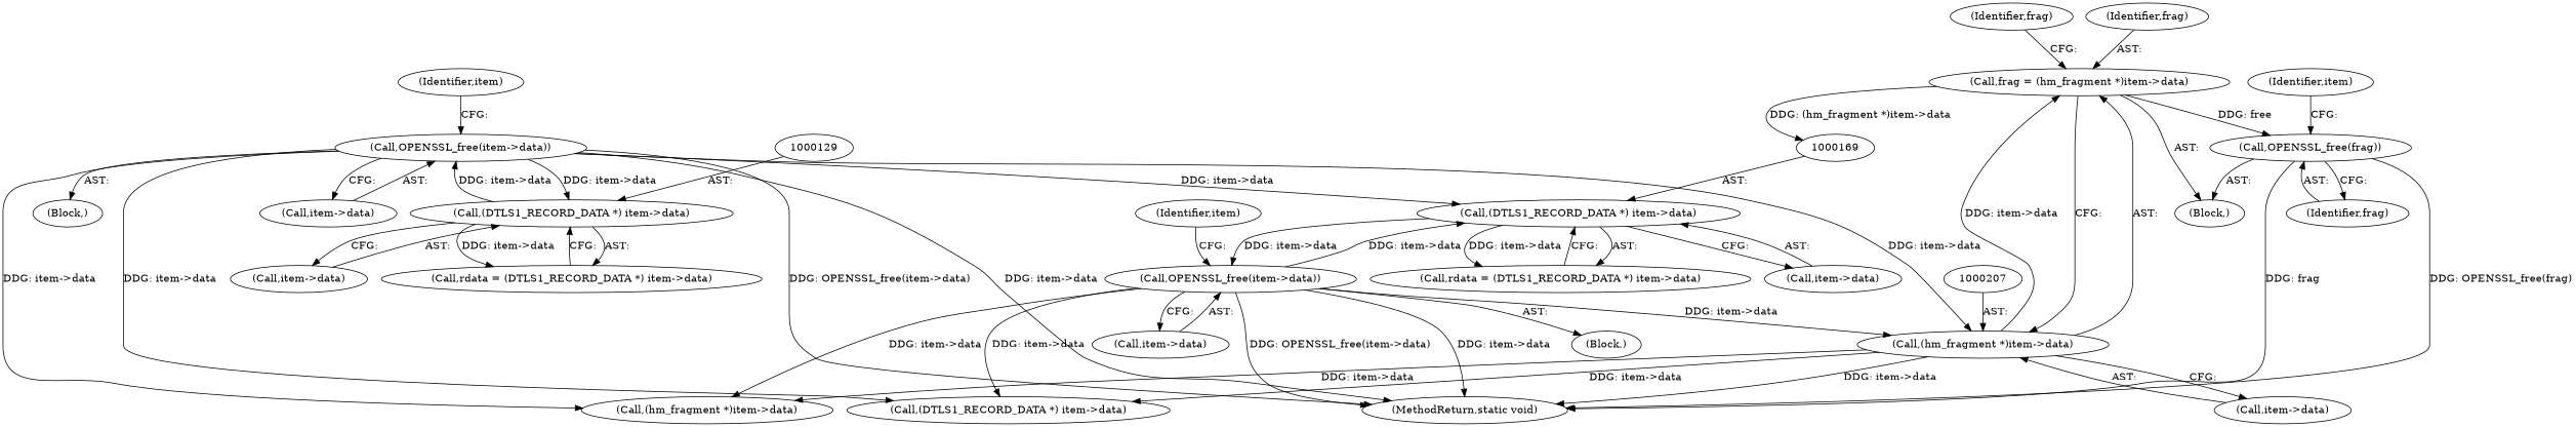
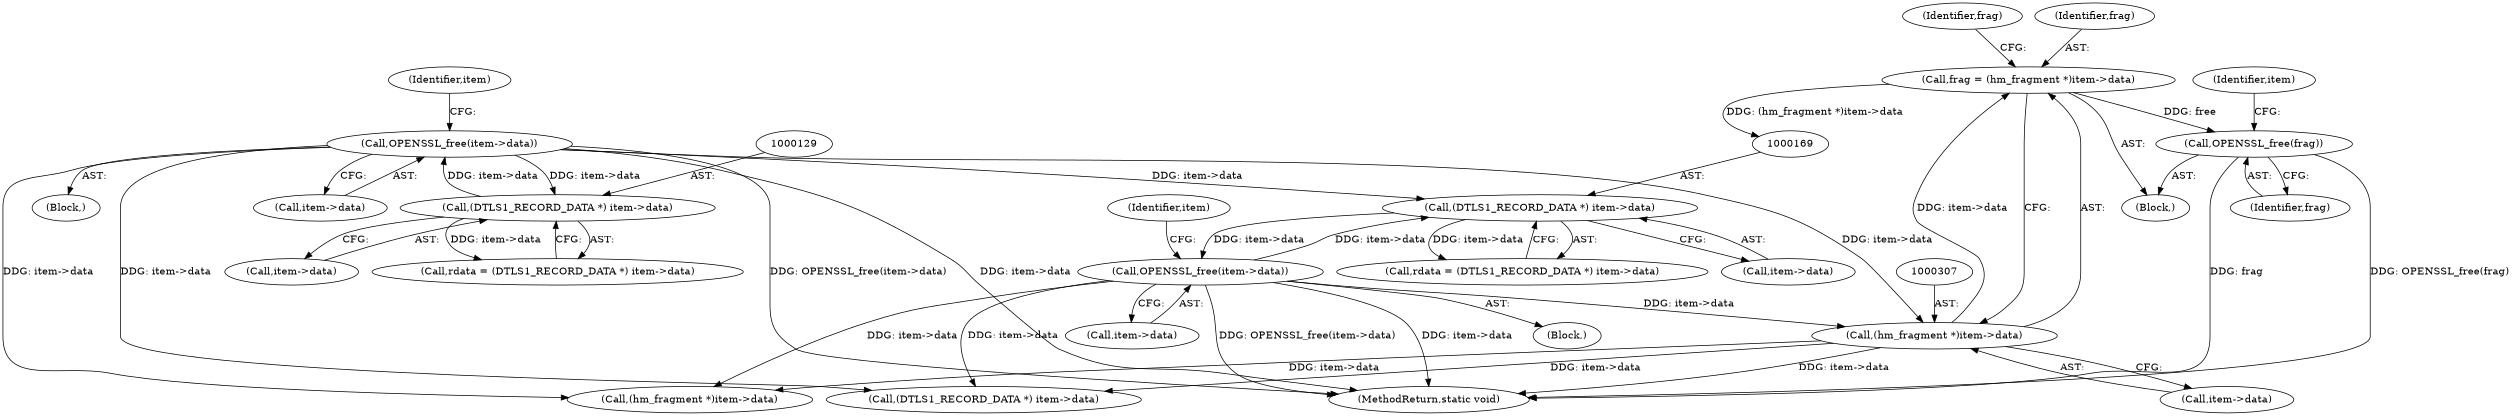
  digraph {
    n1 [label="(Call,frag = (hm_fragment *)item->data)"]
    n2 [label="(Call,(hm_fragment *)item->data)"]
    n3 [label="(Call,OPENSSL_free(frag))"]
    n4 [label="(Block,)"]
    1000169
    n6 [label="(MethodReturn,static void)"]
    n7 [label="(Call,item->data)"]
    n8 [label="(Call,(hm_fragment *)item->data)"]
    n9 [label="(Call,(DTLS1_RECORD_DATA *) item->data)"]
    n10 [label="(Identifier,frag)"]
    n11 [label="(Call,OPENSSL_free(item->data))"]
    n12 [label="(Call,(DTLS1_RECORD_DATA *) item->data)"]
    n13 [label="(Call,item->data)"]
    n14 [label="(Block,)"]
    n15 [label="(Call,item->data)"]
    n16 [label="(Call,rdata = (DTLS1_RECORD_DATA *) item->data)"]
    n17 [label="(Call,OPENSSL_free(item->data))"]
    n18 [label="(Call,(DTLS1_RECORD_DATA *) item->data)"]
    n19 [label="(Call,item->data)"]
    n20 [label="(Block,)"]
    n21 [label="(Call,item->data)"]
    n22 [label="(Call,rdata = (DTLS1_RECORD_DATA *) item->data)"]
    n23 [label="(Identifier,item)"]
    n24 [label="(Identifier,frag)"]
    n25 [label="(Identifier,item)"]
    n26 [label="(Identifier,item)"]
    n27 [label="(Identifier,frag)"]
-   1000207
+   1000207 [label=1000307]
    1000129
    n1 -> n2 [label="CFG: "]
    n1 -> n3 [label="DDG: free"]
    n1 -> n4 [label="AST: "]
    n1 -> 1000169 [label="DDG: (hm_fragment *)item->data"]
    n2 -> n1 [label="AST: "]
    n2 -> n1 [label="DDG: item->data"]
    n2 -> n6 [label="DDG: item->data"]
    n2 -> n7 [label="CFG: "]
    n2 -> n8 [label="DDG: item->data"]
    n2 -> n9 [label="DDG: item->data"]
    n3 -> n4 [label="AST: "]
    n3 -> n6 [label="DDG: frag"]
    n3 -> n6 [label="DDG: OPENSSL_free(frag)"]
    n3 -> n10 [label="CFG: "]
    1000169 -> n12 [label="AST: "]
    n7 -> n2 [label="AST: "]
    n10 -> n3 [label="AST: "]
    n11 -> n2 [label="DDG: item->data"]
    n11 -> n6 [label="DDG: item->data"]
    n11 -> n6 [label="DDG: OPENSSL_free(item->data)"]
    n11 -> n8 [label="DDG: item->data"]
    n11 -> n9 [label="DDG: item->data"]
    n11 -> n12 [label="DDG: item->data"]
    n11 -> n13 [label="CFG: "]
    n11 -> n14 [label="AST: "]
    n12 -> n11 [label="DDG: item->data"]
    n12 -> n15 [label="CFG: "]
    n12 -> n16 [label="AST: "]
    n12 -> n16 [label="DDG: item->data"]
    n13 -> n11 [label="AST: "]
    n15 -> n12 [label="AST: "]
    n16 -> n12 [label="CFG: "]
    n17 -> n2 [label="DDG: item->data"]
    n17 -> n6 [label="DDG: OPENSSL_free(item->data)"]
    n17 -> n6 [label="DDG: item->data"]
    n17 -> n8 [label="DDG: item->data"]
    n17 -> n9 [label="DDG: item->data"]
    n17 -> n12 [label="DDG: item->data"]
    n17 -> n18 [label="DDG: item->data"]
    n17 -> n19 [label="CFG: "]
    n17 -> n20 [label="AST: "]
    n18 -> n17 [label="DDG: item->data"]
    n18 -> n21 [label="CFG: "]
    n18 -> n22 [label="AST: "]
    n18 -> n22 [label="DDG: item->data"]
    n19 -> n17 [label="AST: "]
    n21 -> n18 [label="AST: "]
    n22 -> n18 [label="CFG: "]
    n23 -> n17 [label="CFG: "]
    n24 -> n1 [label="CFG: "]
    n25 -> n3 [label="CFG: "]
    n26 -> n11 [label="CFG: "]
    n27 -> n1 [label="AST: "]
    1000207 -> n2 [label="AST: "]
    1000129 -> n18 [label="AST: "]
  }
